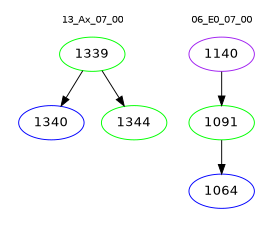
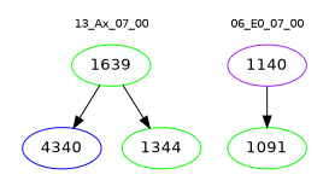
  digraph {
    fontname="DejaVu Sans"
    node [color=green fontname="DejaVu Sans"]
    edge [color=black fontname="DejaVu Sans"]
-   n1 [label=1339]
-   n2 [color=blue label=1340]
+   n1 [label=1639]
+   n2 [color=blue label=4340]
    n3 [label=1344]
    n4 [label=1091]
-   n5 [color=blue label=1064]
    n6 [color=purple label=1140]
    subgraph cluster_1 {
      color=white
      fontsize=10
      label="13_Ax_07_00"
      n1
      n2
      n3
    }
    subgraph cluster_2 {
      color=white
      fontsize=10
      label="06_E0_07_00"
      n4
-     n5
      n6
    }
    n1 -> n2
    n1 -> n3
-   n4 -> n5
    n6 -> n4
  }
